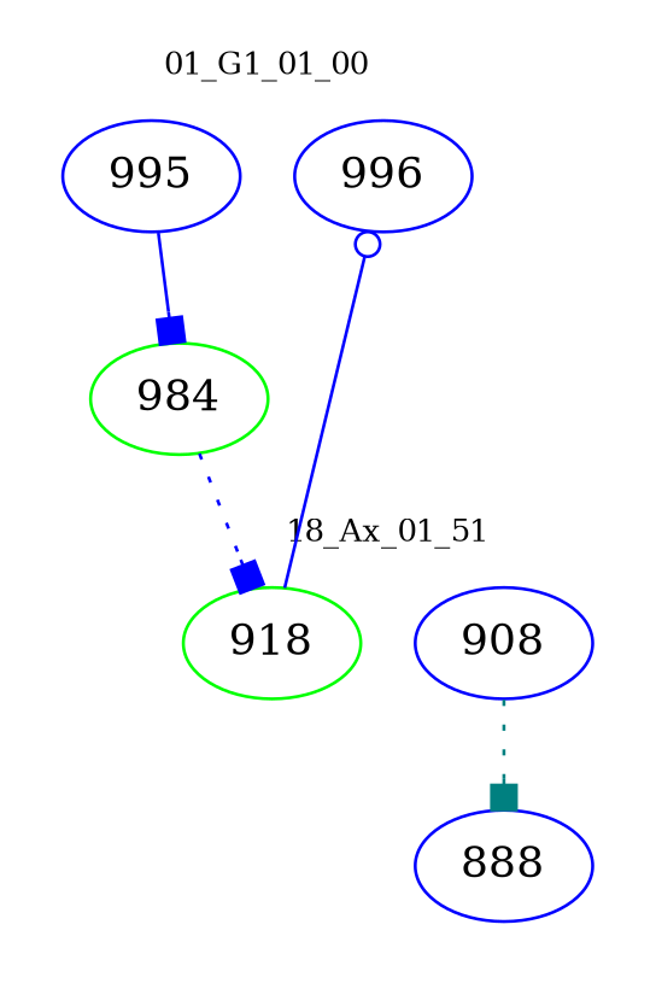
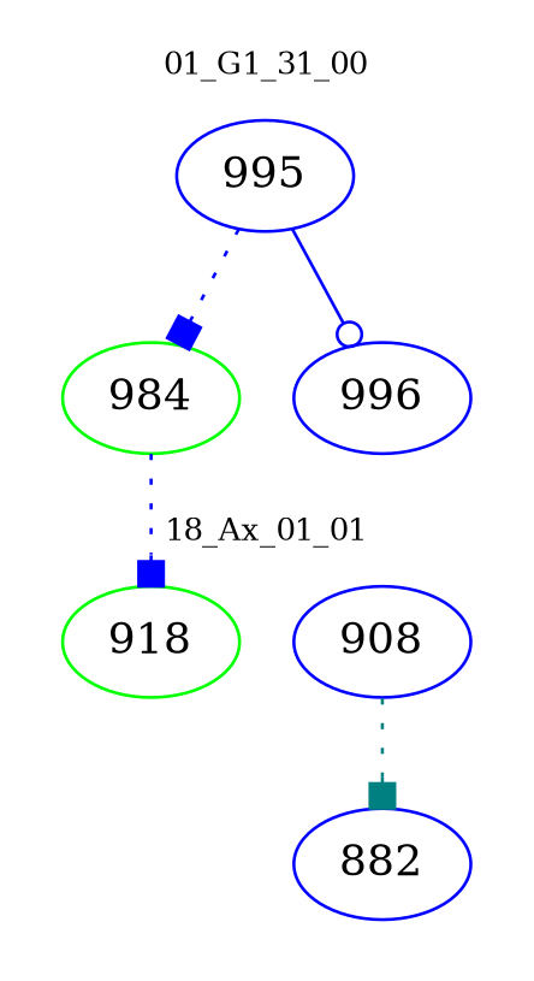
  digraph {
    node [color=blue]
    edge [arrowhead=box color=blue style=dotted]
    n1 [label=908]
-   n2 [label=888]
+   n2 [label=882]
    n3 [color=green label=918]
    n4 [label=995]
    n5 [color=green label=984]
    n6 [label=996]
    subgraph cluster_1 {
      color=white
      fontsize=10
-     label="18_Ax_01_51"
+     label="18_Ax_01_01"
      n1
      n2
      n3
    }
    subgraph cluster_2 {
      color=white
      fontsize=10
-     label="01_G1_01_00"
+     label="01_G1_31_00"
      n4
      n5
      n6
    }
    n1 -> n2 [color=teal]
-   n4 -> n5 [style=solid]
-   n3 -> n6 [arrowhead=odot style=solid]
+   n4 -> n5
+   n4 -> n6 [arrowhead=odot style=solid]
    n5 -> n3
  }
